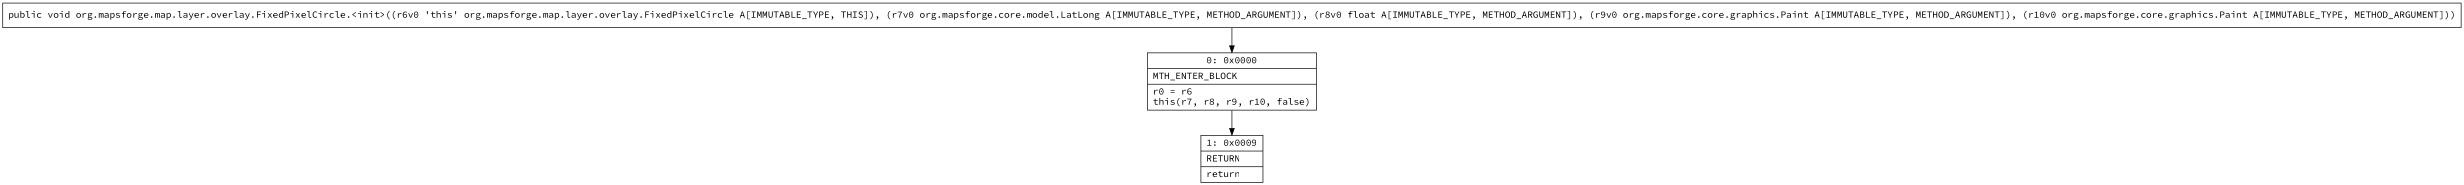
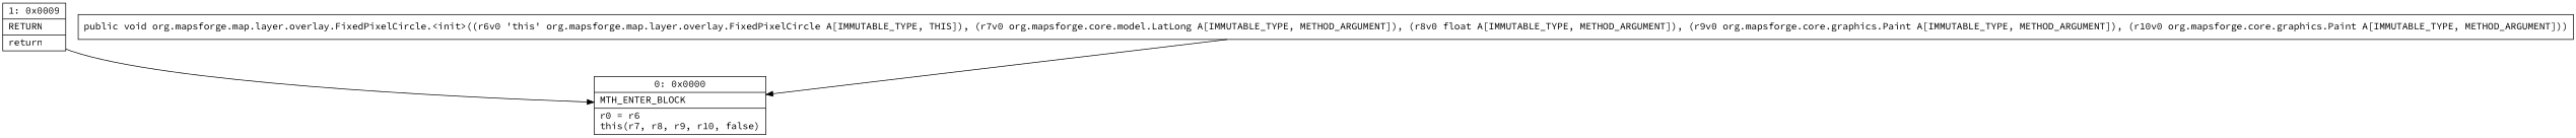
  digraph {
    fontname="Source Code Pro"
    node [shape=record fontname="Source Code Pro"]
    edge [fontname="Source Code Pro"]
    n1 [label="{0\:\ 0x0000|MTH_ENTER_BLOCK\l|r0 = r6\lthis(r7, r8, r9, r10, false)\l}"]
    n2 [label="{1\:\ 0x0009|RETURN\l|return\l}"]
    n3 [label="{public void org.mapsforge.map.layer.overlay.FixedPixelCircle.\<init\>((r6v0 'this' org.mapsforge.map.layer.overlay.FixedPixelCircle A[IMMUTABLE_TYPE, THIS]), (r7v0 org.mapsforge.core.model.LatLong A[IMMUTABLE_TYPE, METHOD_ARGUMENT]), (r8v0 float A[IMMUTABLE_TYPE, METHOD_ARGUMENT]), (r9v0 org.mapsforge.core.graphics.Paint A[IMMUTABLE_TYPE, METHOD_ARGUMENT]), (r10v0 org.mapsforge.core.graphics.Paint A[IMMUTABLE_TYPE, METHOD_ARGUMENT])) }"]
-   n1 -> n2
+   n2 -> n1
    n3 -> n1
  }
